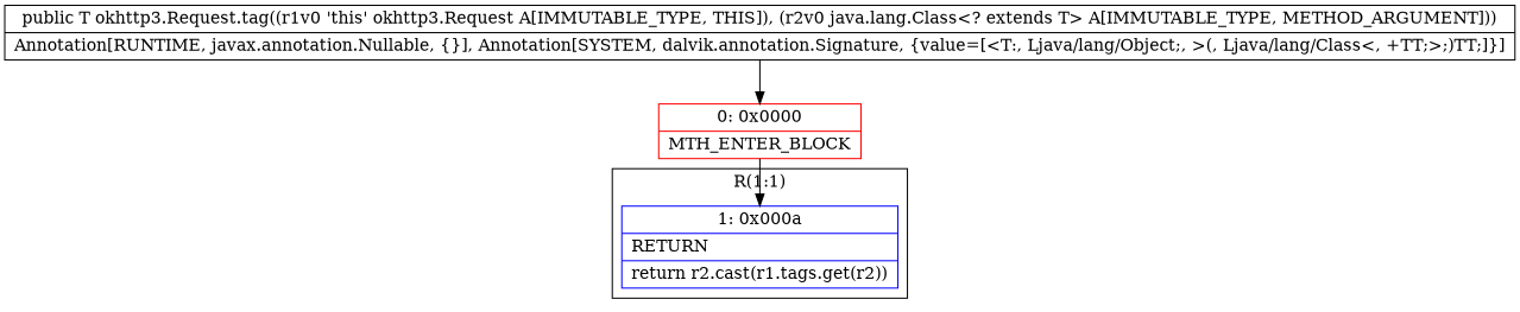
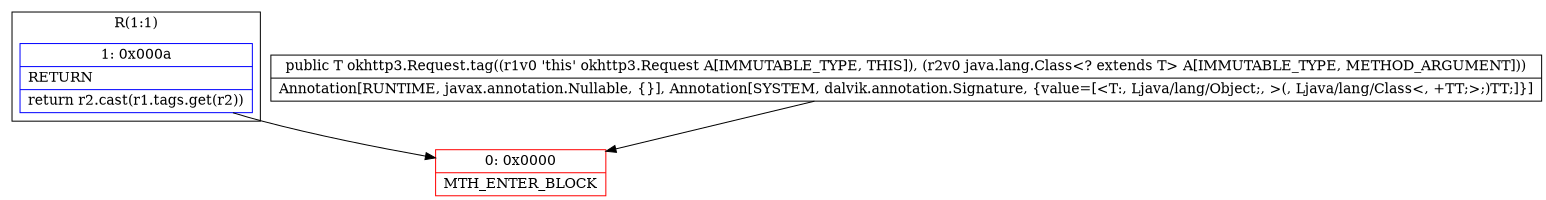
  digraph {
    node [shape=record]
    n1 [color=blue label="{1\:\ 0x000a|RETURN\l|return r2.cast(r1.tags.get(r2))\l}"]
    n2 [color=red label="{0\:\ 0x0000|MTH_ENTER_BLOCK\l}"]
    n3 [label="{public T okhttp3.Request.tag((r1v0 'this' okhttp3.Request A[IMMUTABLE_TYPE, THIS]), (r2v0 java.lang.Class\<? extends T\> A[IMMUTABLE_TYPE, METHOD_ARGUMENT]))  | Annotation[RUNTIME, javax.annotation.Nullable, \{\}], Annotation[SYSTEM, dalvik.annotation.Signature, \{value=[\<T:, Ljava\/lang\/Object;, \>(, Ljava\/lang\/Class\<, +TT;\>;)TT;]\}]\l}"]
    subgraph cluster_1 {
      label="R(1:1)"
      n1
    }
-   n2 -> n1
+   n1 -> n2
    n3 -> n2
  }
